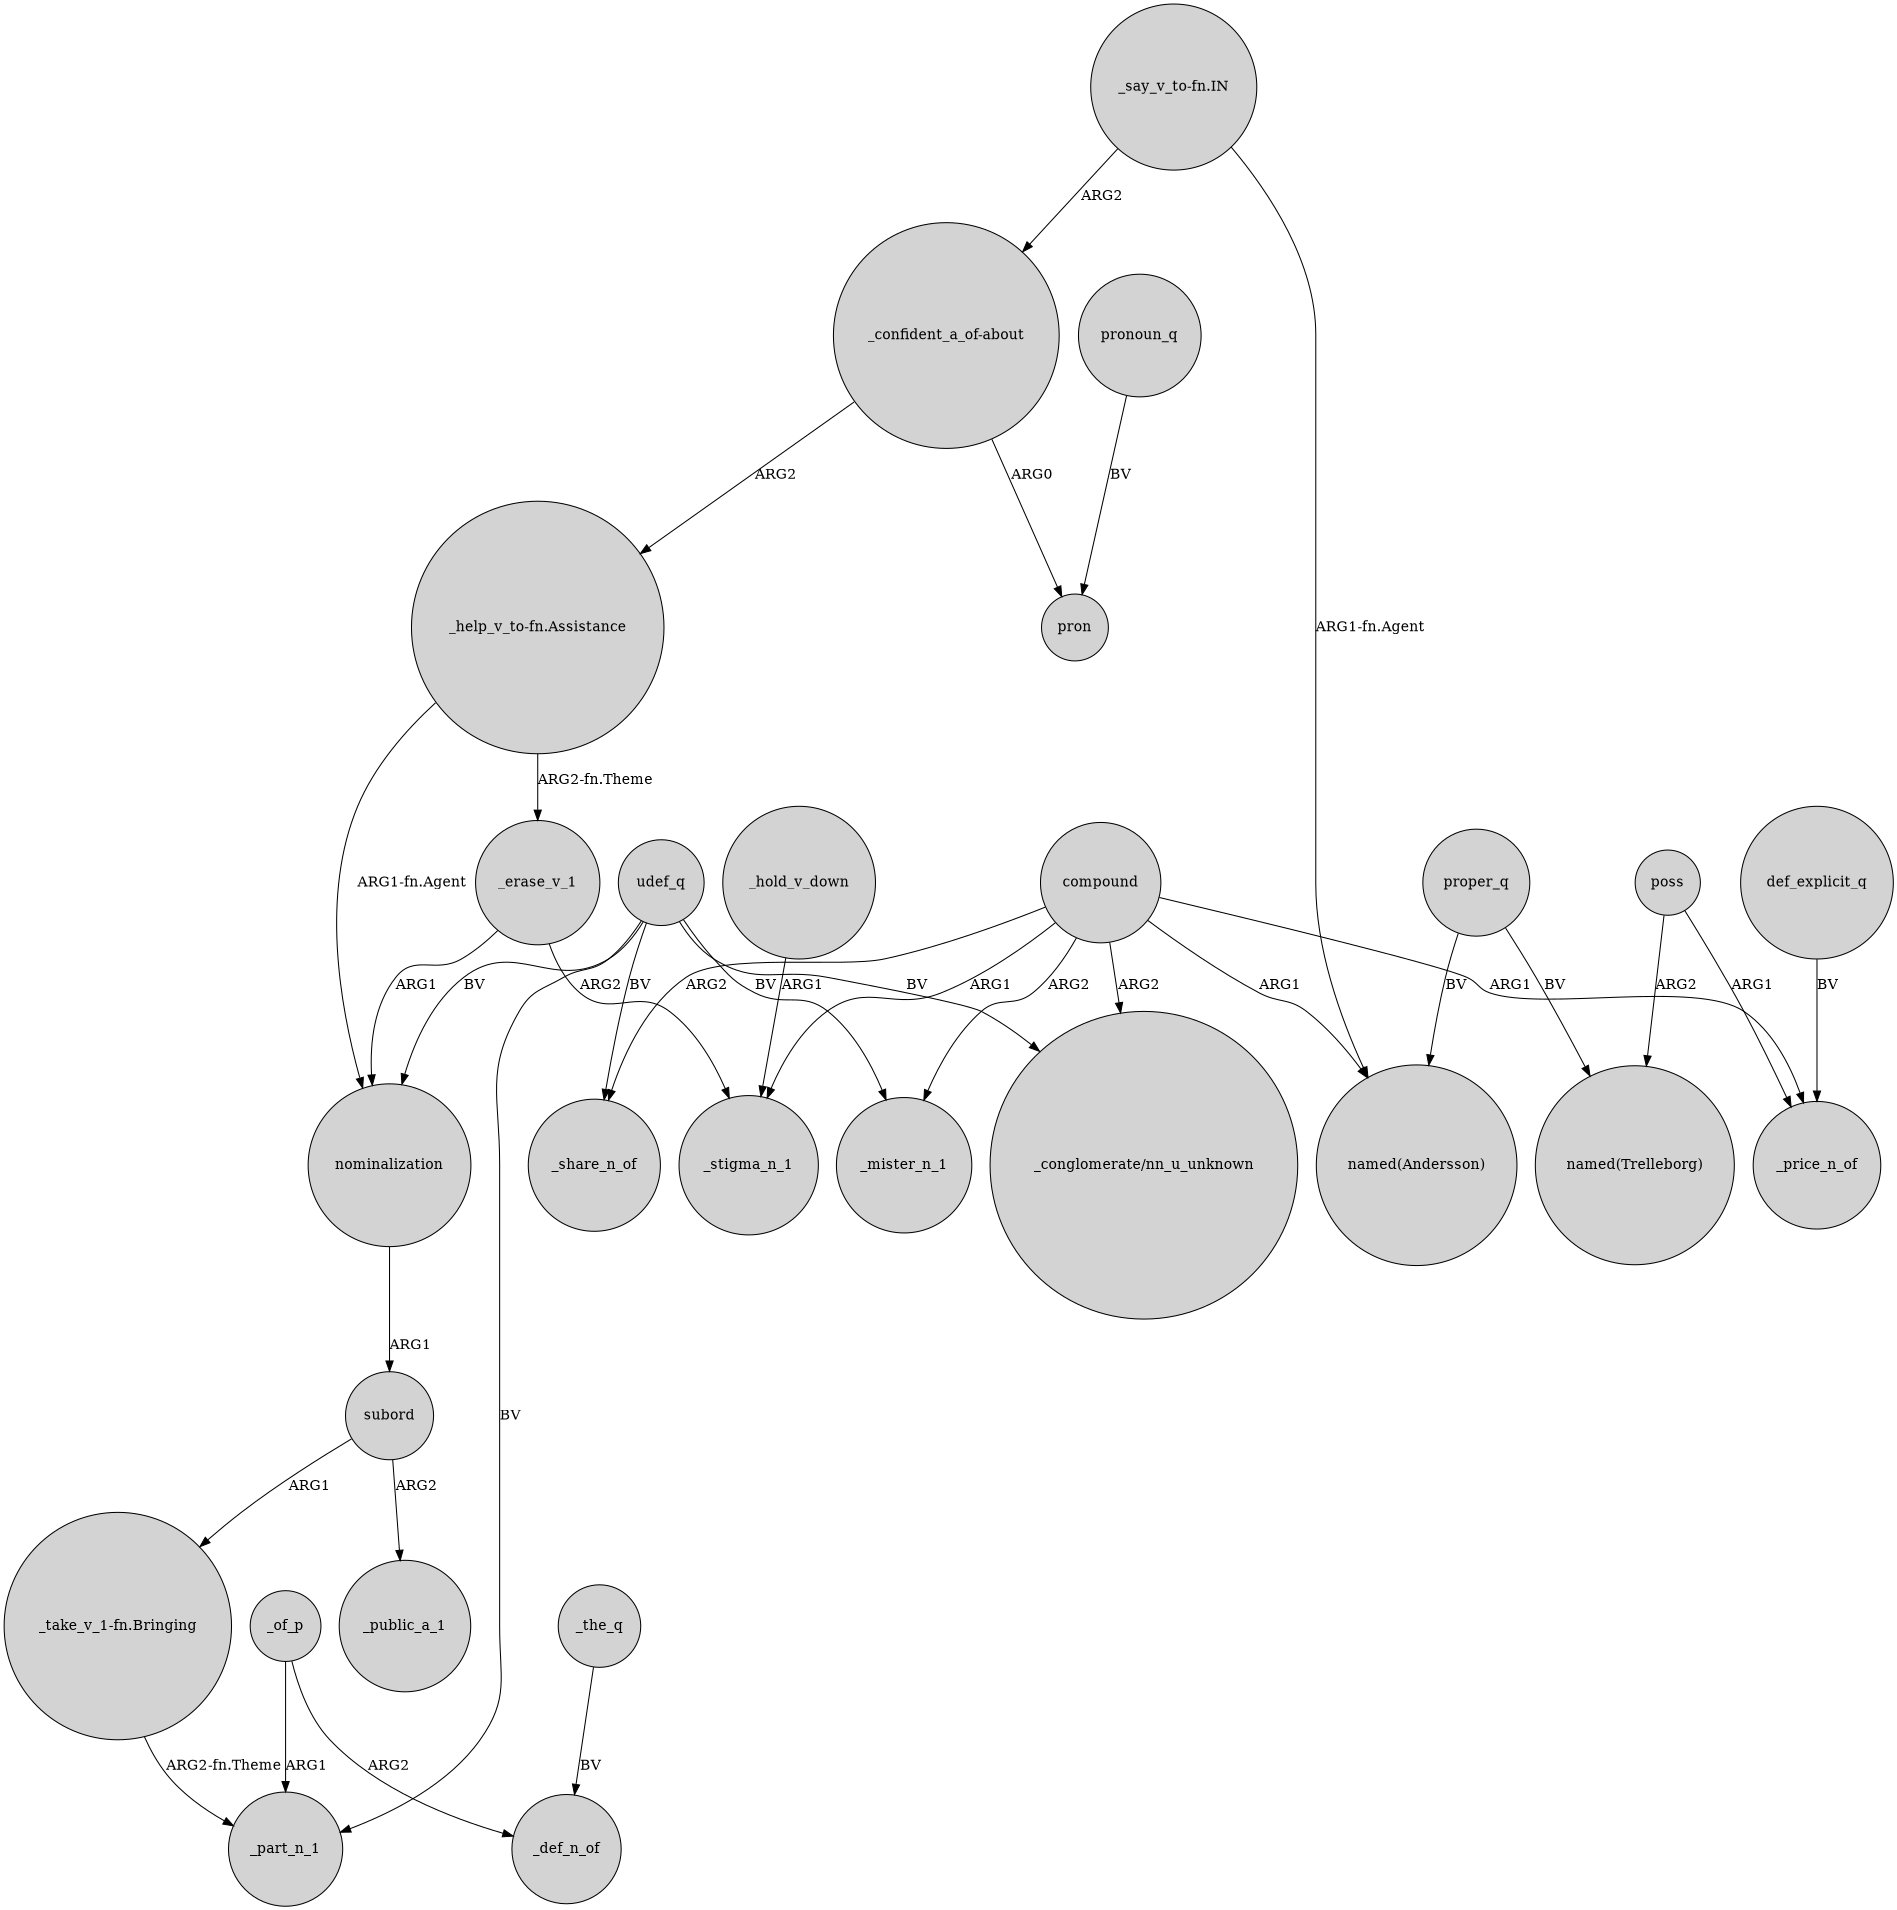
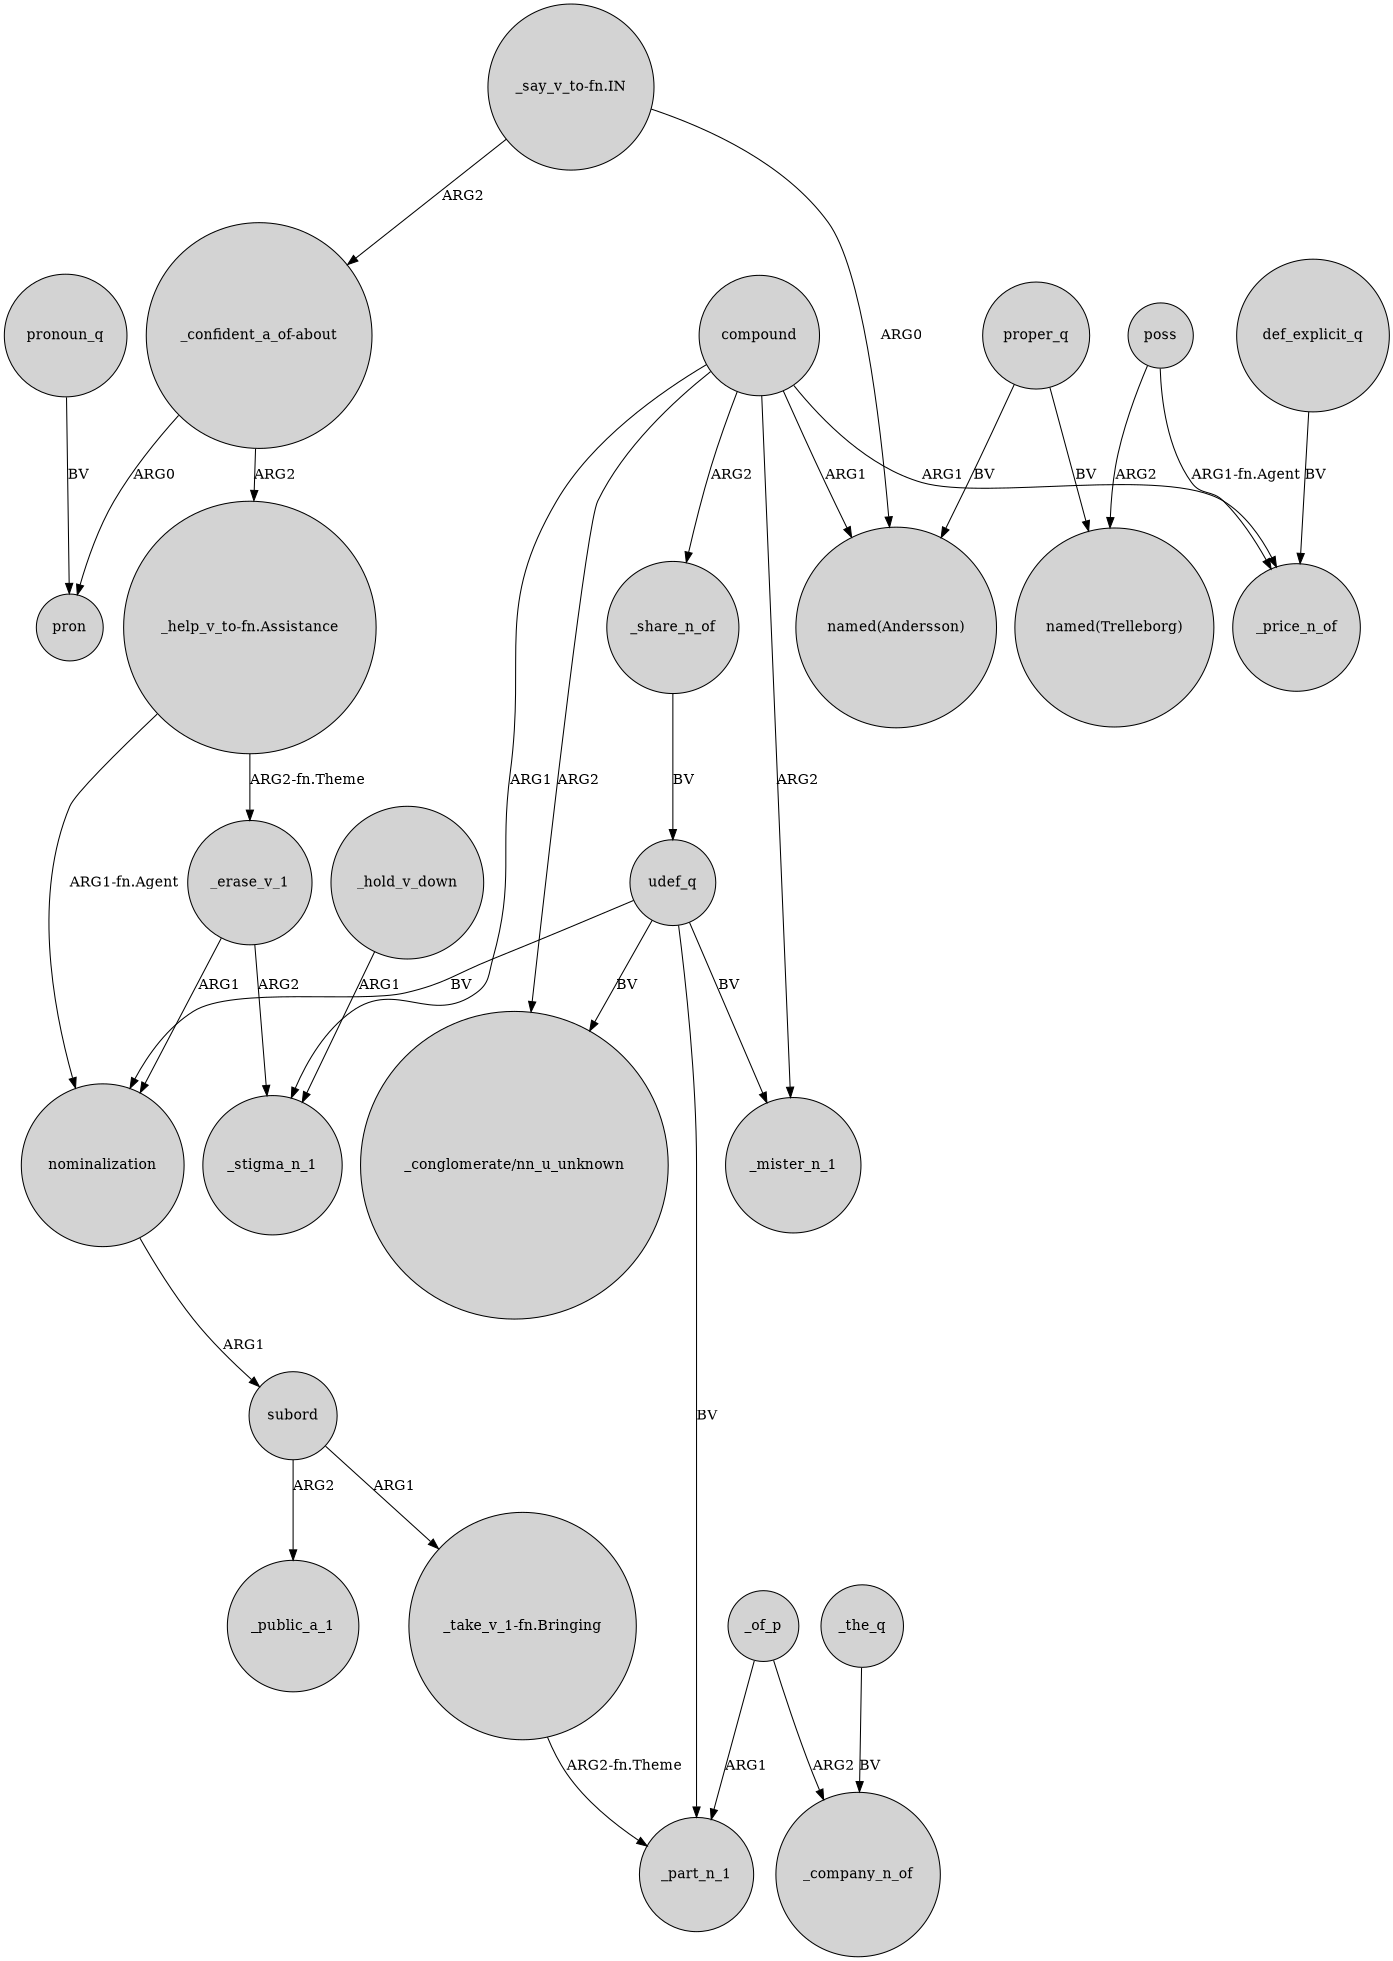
  digraph {
    node [shape=circle style=filled]
    "_say_v_to-fn.IN"
    "_confident_a_of-about"
    "named(Andersson)"
    "_help_v_to-fn.Assistance"
    pron
    _erase_v_1
    nominalization
    proper_q
    "named(Trelleborg)"
    _stigma_n_1
    subord
    poss
    _price_n_of
    _the_q
-   _company_n_of [label=_def_n_of]
+   _company_n_of
    "_take_v_1-fn.Bringing"
    _public_a_1
    compound
    _mister_n_1
    _share_n_of
    "_conglomerate/nn_u_unknown"
    udef_q
    _part_n_1
    _of_p
    _hold_v_down
    def_explicit_q
    pronoun_q
    "_say_v_to-fn.IN" -> "_confident_a_of-about" [label=ARG2]
-   "_say_v_to-fn.IN" -> "named(Andersson)" [label="ARG1-fn.Agent"]
+   "_say_v_to-fn.IN" -> "named(Andersson)" [label=ARG0]
    "_confident_a_of-about" -> "_help_v_to-fn.Assistance" [label=ARG2]
    "_confident_a_of-about" -> pron [label=ARG0]
    "_help_v_to-fn.Assistance" -> _erase_v_1 [label="ARG2-fn.Theme"]
    "_help_v_to-fn.Assistance" -> nominalization [label="ARG1-fn.Agent"]
    _erase_v_1 -> nominalization [label=ARG1]
    _erase_v_1 -> _stigma_n_1 [label=ARG2]
    nominalization -> subord [label=ARG1]
    proper_q -> "named(Andersson)" [label=BV]
    proper_q -> "named(Trelleborg)" [label=BV]
    subord -> "_take_v_1-fn.Bringing" [label=ARG1]
    subord -> _public_a_1 [label=ARG2]
    poss -> "named(Trelleborg)" [label=ARG2]
-   poss -> _price_n_of [label=ARG1]
+   poss -> _price_n_of [label="ARG1-fn.Agent"]
    _the_q -> _company_n_of [label=BV]
    "_take_v_1-fn.Bringing" -> _part_n_1 [label="ARG2-fn.Theme"]
    compound -> "named(Andersson)" [label=ARG1]
    compound -> _stigma_n_1 [label=ARG1]
    compound -> _price_n_of [label=ARG1]
    compound -> _mister_n_1 [label=ARG2]
    compound -> _share_n_of [label=ARG2]
    compound -> "_conglomerate/nn_u_unknown" [label=ARG2]
    udef_q -> nominalization [label=BV]
    udef_q -> _mister_n_1 [label=BV]
-   udef_q -> _share_n_of [label=BV]
+   _share_n_of -> udef_q [label=BV]
    udef_q -> "_conglomerate/nn_u_unknown" [label=BV]
    udef_q -> _part_n_1 [label=BV]
    _of_p -> _company_n_of [label=ARG2]
    _of_p -> _part_n_1 [label=ARG1]
    _hold_v_down -> _stigma_n_1 [label=ARG1]
    def_explicit_q -> _price_n_of [label=BV]
    pronoun_q -> pron [label=BV]
  }
